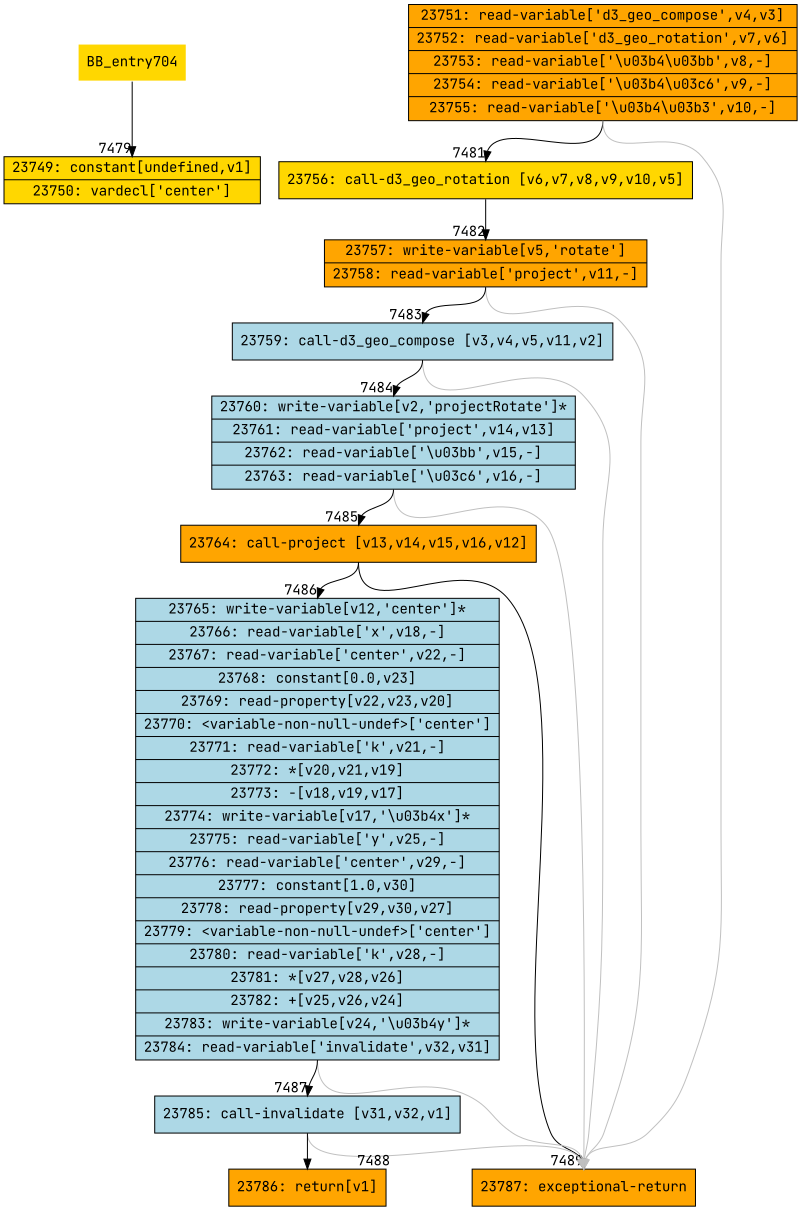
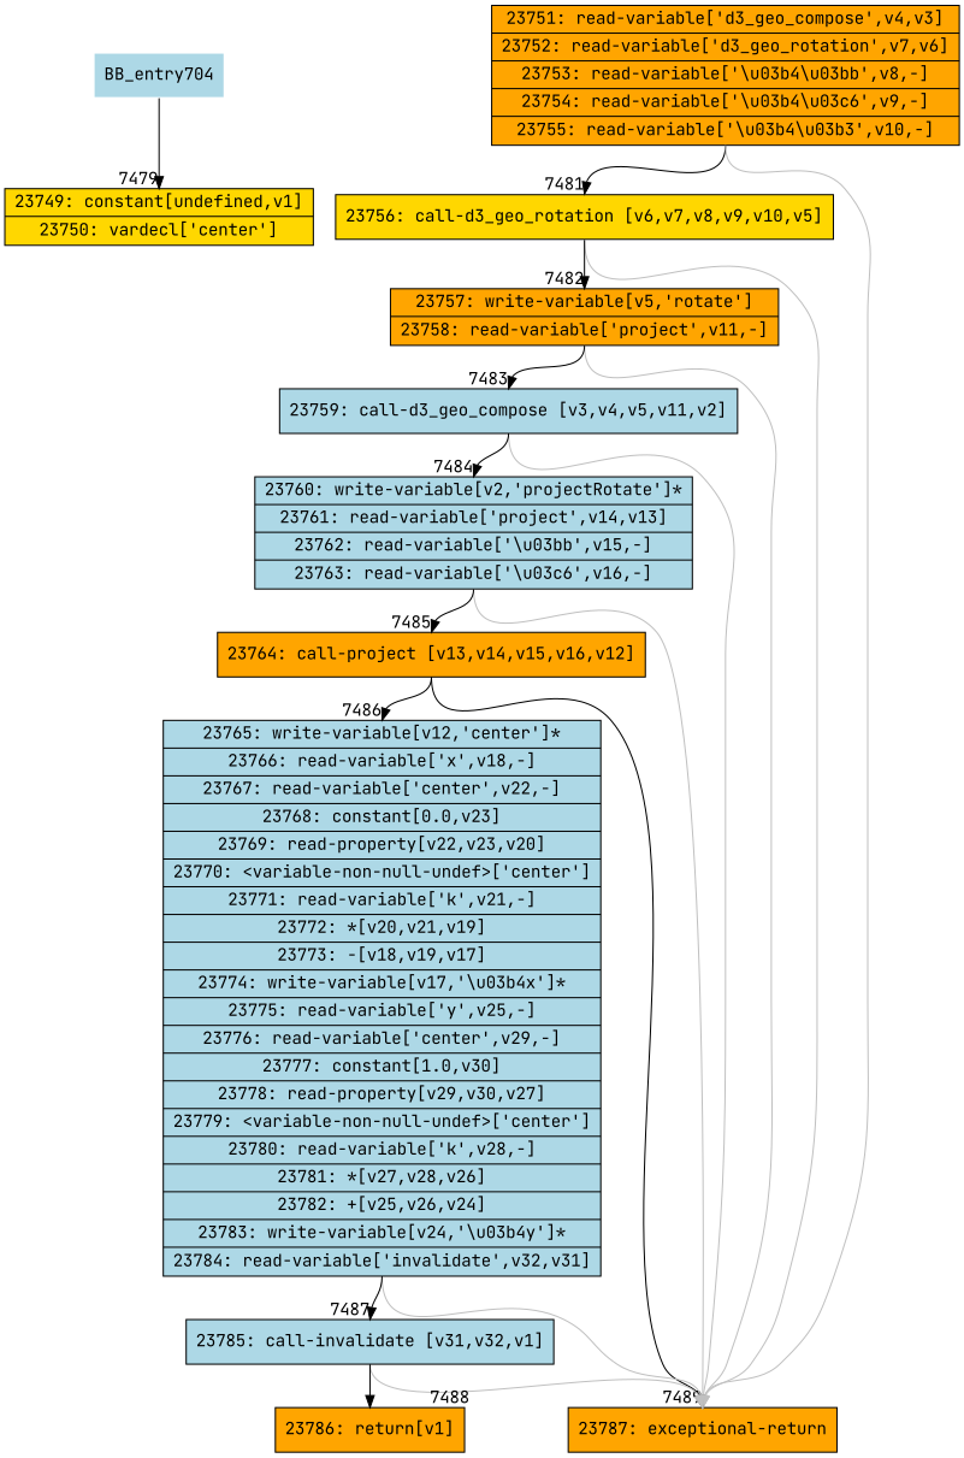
  digraph {
    fontname="JetBrains Mono"
    rankdir=TD
    node [fillcolor=lightblue fontname="JetBrains Mono" shape=record style=filled]
    edge [fontname="JetBrains Mono" headport=n tailport=s]
-   BB_entry704 [fillcolor=gold shape=none]
+   BB_entry704 [shape=none]
    n2 [fillcolor=gold label="{23749: constant[undefined,v1]|23750: vardecl['center']}"]
    n3 [fillcolor=orange label="{23751: read-variable['d3_geo_compose',v4,v3]|23752: read-variable['d3_geo_rotation',v7,v6]|23753: read-variable['\\u03b4\\u03bb',v8,-]|23754: read-variable['\\u03b4\\u03c6',v9,-]|23755: read-variable['\\u03b4\\u03b3',v10,-]}"]
    n4 [fillcolor=gold label="{23756: call-d3_geo_rotation [v6,v7,v8,v9,v10,v5]}"]
    n5 [fillcolor=orange label="{23787: exceptional-return}"]
    n6 [fillcolor=orange label="{23757: write-variable[v5,'rotate']|23758: read-variable['project',v11,-]}"]
    n7 [label="{23759: call-d3_geo_compose [v3,v4,v5,v11,v2]}"]
    n8 [label="{23760: write-variable[v2,'projectRotate']*|23761: read-variable['project',v14,v13]|23762: read-variable['\\u03bb',v15,-]|23763: read-variable['\\u03c6',v16,-]}"]
    n9 [fillcolor=orange label="{23764: call-project [v13,v14,v15,v16,v12]}"]
    n10 [label="{23765: write-variable[v12,'center']*|23766: read-variable['x',v18,-]|23767: read-variable['center',v22,-]|23768: constant[0.0,v23]|23769: read-property[v22,v23,v20]|23770: \<variable-non-null-undef\>['center']|23771: read-variable['k',v21,-]|23772: *[v20,v21,v19]|23773: -[v18,v19,v17]|23774: write-variable[v17,'\\u03b4x']*|23775: read-variable['y',v25,-]|23776: read-variable['center',v29,-]|23777: constant[1.0,v30]|23778: read-property[v29,v30,v27]|23779: \<variable-non-null-undef\>['center']|23780: read-variable['k',v28,-]|23781: *[v27,v28,v26]|23782: +[v25,v26,v24]|23783: write-variable[v24,'\\u03b4y']*|23784: read-variable['invalidate',v32,v31]}"]
    n11 [label="{23785: call-invalidate [v31,v32,v1]}"]
    n12 [fillcolor=orange label="{23786: return[v1]}"]
    BB_entry704 -> n2 [headlabel="    7479"]
    n3 -> n4 [headlabel="      7481"]
    n3 -> n5 [color=gray headlabel="      7489"]
+   n4 -> n5 [color=gray]
    n4 -> n6 [headlabel="      7482"]
    n6 -> n5 [color=gray]
    n6 -> n7 [headlabel="      7483"]
    n7 -> n5 [color=gray]
    n7 -> n8 [headlabel="      7484"]
    n8 -> n5 [color=gray]
    n8 -> n9 [headlabel="      7485"]
    n9 -> n5 [color=black]
    n9 -> n10 [headlabel="      7486"]
    n10 -> n5 [color=gray]
    n10 -> n11 [headlabel="      7487"]
    n11 -> n5 [color=gray]
    n11 -> n12 [headlabel="      7488"]
  }
